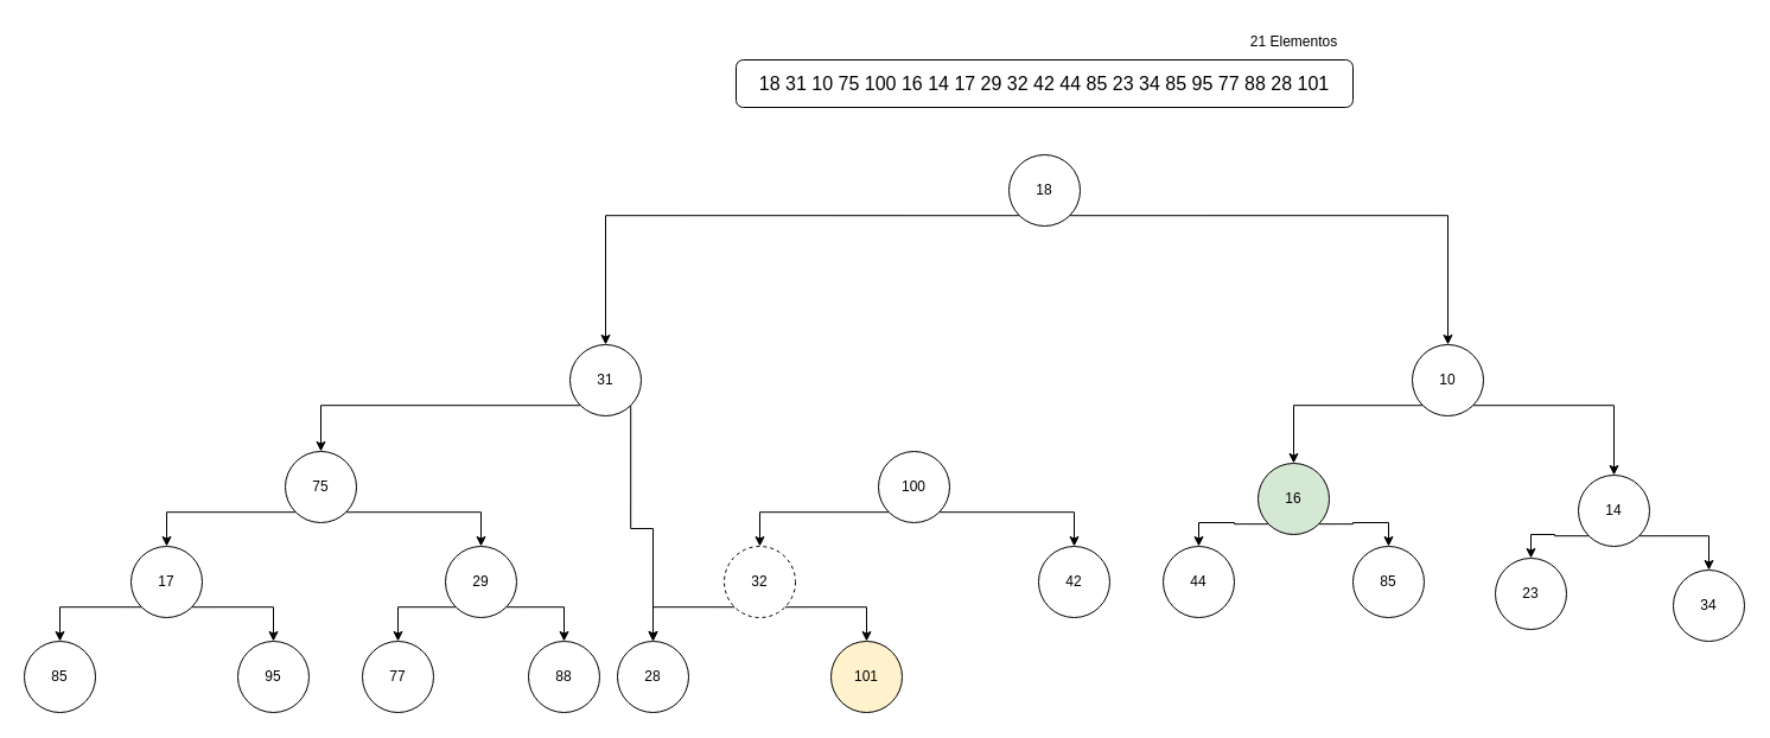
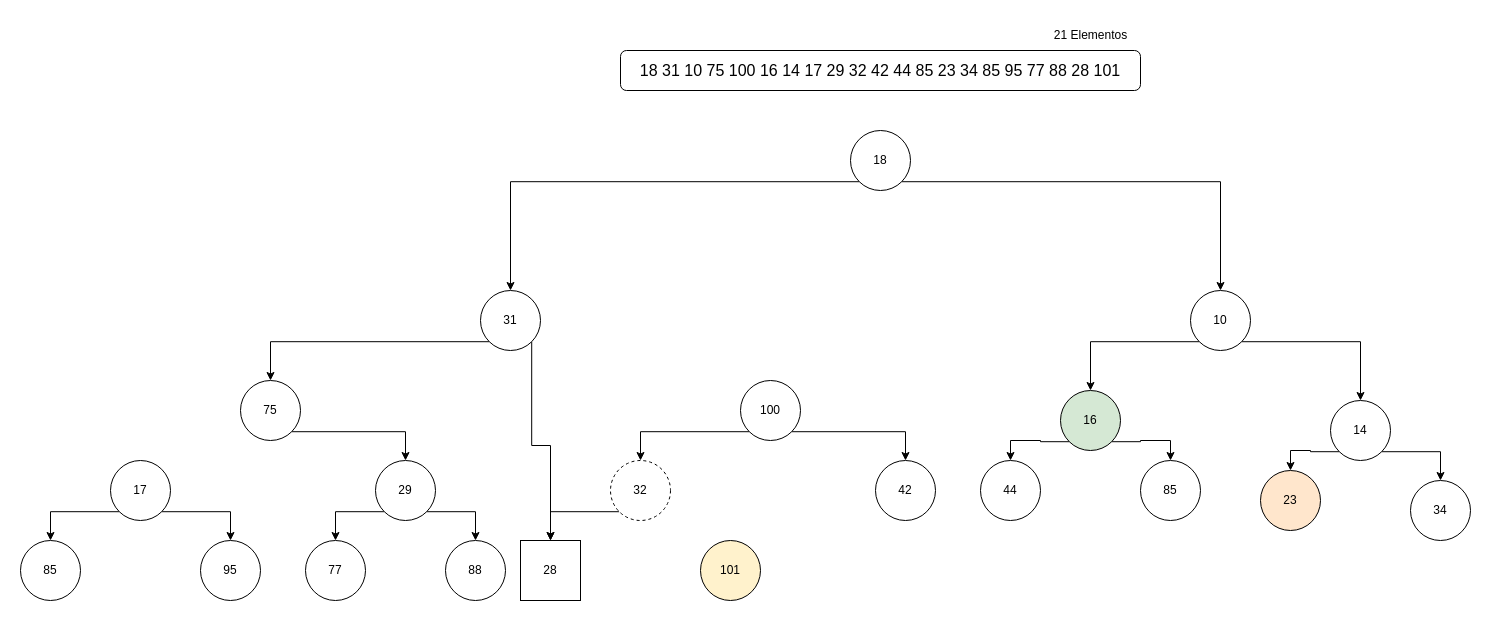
  <mxCell id="0" />
  <mxCell id="1" parent="0" />
  <mxCell id="2" value="&lt;font style=&quot;font-size: 16px;&quot;&gt;18 31 10 75 100 16 14 17 29 32 42 44 85 23 34 85 95 77 88 28 101&lt;/font&gt;" style="rounded=1;whiteSpace=wrap;html=1;" vertex="1" parent="1"><mxGeometry x="620" y="50" width="520" height="40" as="geometry" /></mxCell>
  <mxCell id="3" style="edgeStyle=orthogonalEdgeStyle;rounded=0;orthogonalLoop=1;jettySize=auto;html=1;exitX=0;exitY=1;exitDx=0;exitDy=0;entryX=0.5;entryY=0;entryDx=0;entryDy=0;" edge="1" parent="1" source="5" target="8"><mxGeometry relative="1" as="geometry" /></mxCell>
  <mxCell id="4" style="edgeStyle=orthogonalEdgeStyle;rounded=0;orthogonalLoop=1;jettySize=auto;html=1;exitX=1;exitY=1;exitDx=0;exitDy=0;entryX=0.5;entryY=0;entryDx=0;entryDy=0;" edge="1" parent="1" source="5" target="33"><mxGeometry relative="1" as="geometry" /></mxCell>
  <mxCell id="5" value="18" style="ellipse;whiteSpace=wrap;html=1;aspect=fixed;" vertex="1" parent="1"><mxGeometry x="850" y="130" width="60" height="60" as="geometry" /></mxCell>
  <mxCell id="6" style="edgeStyle=orthogonalEdgeStyle;rounded=0;orthogonalLoop=1;jettySize=auto;html=1;exitX=0;exitY=1;exitDx=0;exitDy=0;entryX=0.5;entryY=0;entryDx=0;entryDy=0;" edge="1" parent="1" source="8" target="11"><mxGeometry relative="1" as="geometry" /></mxCell>
  <mxCell id="7" style="edgeStyle=orthogonalEdgeStyle;rounded=0;orthogonalLoop=1;jettySize=auto;html=1;exitX=1;exitY=1;exitDx=0;exitDy=0;" edge="1" parent="1" source="8" target="30"><mxGeometry relative="1" as="geometry" /></mxCell>
  <mxCell id="8" value="31" style="ellipse;whiteSpace=wrap;html=1;aspect=fixed;" vertex="1" parent="1"><mxGeometry x="480" y="290" width="60" height="60" as="geometry" /></mxCell>
- <mxCell id="9" style="edgeStyle=orthogonalEdgeStyle;rounded=0;orthogonalLoop=1;jettySize=auto;html=1;exitX=0;exitY=1;exitDx=0;exitDy=0;entryX=0.5;entryY=0;entryDx=0;entryDy=0;" edge="1" parent="1" source="11" target="14"><mxGeometry relative="1" as="geometry" /></mxCell>
  <mxCell id="10" style="edgeStyle=orthogonalEdgeStyle;rounded=0;orthogonalLoop=1;jettySize=auto;html=1;exitX=1;exitY=1;exitDx=0;exitDy=0;" edge="1" parent="1" source="11" target="18"><mxGeometry relative="1" as="geometry" /></mxCell>
  <mxCell id="11" value="75" style="ellipse;whiteSpace=wrap;html=1;aspect=fixed;" vertex="1" parent="1"><mxGeometry x="240" y="380" width="60" height="60" as="geometry" /></mxCell>
  <mxCell id="12" style="edgeStyle=orthogonalEdgeStyle;rounded=0;orthogonalLoop=1;jettySize=auto;html=1;exitX=1;exitY=1;exitDx=0;exitDy=0;entryX=0.5;entryY=0;entryDx=0;entryDy=0;" edge="1" parent="1" source="14" target="15"><mxGeometry relative="1" as="geometry" /></mxCell>
  <mxCell id="13" style="edgeStyle=orthogonalEdgeStyle;rounded=0;orthogonalLoop=1;jettySize=auto;html=1;exitX=0;exitY=1;exitDx=0;exitDy=0;entryX=0.5;entryY=0;entryDx=0;entryDy=0;" edge="1" parent="1" source="14" target="21"><mxGeometry relative="1" as="geometry" /></mxCell>
  <mxCell id="14" value="17" style="ellipse;whiteSpace=wrap;html=1;aspect=fixed;" vertex="1" parent="1"><mxGeometry x="110" y="460" width="60" height="60" as="geometry" /></mxCell>
  <mxCell id="15" value="95" style="ellipse;whiteSpace=wrap;html=1;aspect=fixed;" vertex="1" parent="1"><mxGeometry x="200" y="540" width="60" height="60" as="geometry" /></mxCell>
  <mxCell id="16" style="edgeStyle=orthogonalEdgeStyle;rounded=0;orthogonalLoop=1;jettySize=auto;html=1;exitX=1;exitY=1;exitDx=0;exitDy=0;entryX=0.5;entryY=0;entryDx=0;entryDy=0;" edge="1" parent="1" source="18" target="19"><mxGeometry relative="1" as="geometry" /></mxCell>
  <mxCell id="17" style="edgeStyle=orthogonalEdgeStyle;rounded=0;orthogonalLoop=1;jettySize=auto;html=1;exitX=0;exitY=1;exitDx=0;exitDy=0;entryX=0.5;entryY=0;entryDx=0;entryDy=0;" edge="1" parent="1" source="18" target="20"><mxGeometry relative="1" as="geometry" /></mxCell>
  <mxCell id="18" value="29" style="ellipse;whiteSpace=wrap;html=1;aspect=fixed;" vertex="1" parent="1"><mxGeometry x="375" y="460" width="60" height="60" as="geometry" /></mxCell>
  <mxCell id="19" value="88" style="ellipse;whiteSpace=wrap;html=1;aspect=fixed;" vertex="1" parent="1"><mxGeometry x="445" y="540" width="60" height="60" as="geometry" /></mxCell>
  <mxCell id="20" value="77" style="ellipse;whiteSpace=wrap;html=1;aspect=fixed;" vertex="1" parent="1"><mxGeometry x="305" y="540" width="60" height="60" as="geometry" /></mxCell>
  <mxCell id="21" value="85" style="ellipse;whiteSpace=wrap;html=1;aspect=fixed;" vertex="1" parent="1"><mxGeometry x="20" y="540" width="60" height="60" as="geometry" /></mxCell>
  <mxCell id="22" style="edgeStyle=orthogonalEdgeStyle;rounded=0;orthogonalLoop=1;jettySize=auto;html=1;exitX=0;exitY=1;exitDx=0;exitDy=0;entryX=0.5;entryY=0;entryDx=0;entryDy=0;" edge="1" parent="1" source="24" target="27"><mxGeometry relative="1" as="geometry" /></mxCell>
  <mxCell id="23" style="edgeStyle=orthogonalEdgeStyle;rounded=0;orthogonalLoop=1;jettySize=auto;html=1;exitX=1;exitY=1;exitDx=0;exitDy=0;" edge="1" parent="1" source="24" target="29"><mxGeometry relative="1" as="geometry" /></mxCell>
  <mxCell id="24" value="100" style="ellipse;whiteSpace=wrap;html=1;aspect=fixed;" vertex="1" parent="1"><mxGeometry x="740" y="380" width="60" height="60" as="geometry" /></mxCell>
- <mxCell id="25" style="edgeStyle=orthogonalEdgeStyle;rounded=0;orthogonalLoop=1;jettySize=auto;html=1;exitX=1;exitY=1;exitDx=0;exitDy=0;entryX=0.5;entryY=0;entryDx=0;entryDy=0;" edge="1" parent="1" source="27" target="28"><mxGeometry relative="1" as="geometry" /></mxCell>
  <mxCell id="26" style="edgeStyle=orthogonalEdgeStyle;rounded=0;orthogonalLoop=1;jettySize=auto;html=1;exitX=0;exitY=1;exitDx=0;exitDy=0;entryX=0.5;entryY=0;entryDx=0;entryDy=0;" edge="1" parent="1" source="27" target="30"><mxGeometry relative="1" as="geometry" /></mxCell>
  <mxCell id="27" value="32" style="ellipse;whiteSpace=wrap;html=1;aspect=fixed;dashed=1;" vertex="1" parent="1"><mxGeometry x="610" y="460" width="60" height="60" as="geometry" /></mxCell>
  <mxCell id="28" value="101" style="ellipse;whiteSpace=wrap;html=1;aspect=fixed;fillColor=#fff2cc;" vertex="1" parent="1"><mxGeometry x="700" y="540" width="60" height="60" as="geometry" /></mxCell>
  <mxCell id="29" value="42" style="ellipse;whiteSpace=wrap;html=1;aspect=fixed;" vertex="1" parent="1"><mxGeometry x="875" y="460" width="60" height="60" as="geometry" /></mxCell>
- <mxCell id="30" value="28" style="ellipse;whiteSpace=wrap;html=1;aspect=fixed;" vertex="1" parent="1"><mxGeometry x="520" y="540" width="60" height="60" as="geometry" /></mxCell>
+ <mxCell id="30" value="28" style="whiteSpace=wrap;html=1;aspect=fixed;rounded=0;" vertex="1" parent="1"><mxGeometry x="520" y="540" width="60" height="60" as="geometry" /></mxCell>
  <mxCell id="31" style="edgeStyle=orthogonalEdgeStyle;rounded=0;orthogonalLoop=1;jettySize=auto;html=1;exitX=0;exitY=1;exitDx=0;exitDy=0;entryX=0.5;entryY=0;entryDx=0;entryDy=0;" edge="1" parent="1" source="33" target="36"><mxGeometry relative="1" as="geometry" /></mxCell>
  <mxCell id="32" style="edgeStyle=orthogonalEdgeStyle;rounded=0;orthogonalLoop=1;jettySize=auto;html=1;exitX=1;exitY=1;exitDx=0;exitDy=0;entryX=0.5;entryY=0;entryDx=0;entryDy=0;" edge="1" parent="1" source="33" target="41"><mxGeometry relative="1" as="geometry" /></mxCell>
  <mxCell id="33" value="10" style="ellipse;whiteSpace=wrap;html=1;aspect=fixed;" vertex="1" parent="1"><mxGeometry x="1190" y="290" width="60" height="60" as="geometry" /></mxCell>
  <mxCell id="34" style="edgeStyle=orthogonalEdgeStyle;rounded=0;orthogonalLoop=1;jettySize=auto;html=1;exitX=0;exitY=1;exitDx=0;exitDy=0;entryX=0.5;entryY=0;entryDx=0;entryDy=0;" edge="1" parent="1" source="36" target="37"><mxGeometry relative="1" as="geometry" /></mxCell>
  <mxCell id="35" style="edgeStyle=orthogonalEdgeStyle;rounded=0;orthogonalLoop=1;jettySize=auto;html=1;exitX=1;exitY=1;exitDx=0;exitDy=0;" edge="1" parent="1" source="36" target="38"><mxGeometry relative="1" as="geometry" /></mxCell>
  <mxCell id="36" value="16" style="ellipse;whiteSpace=wrap;html=1;aspect=fixed;fillColor=#d5e8d4;" vertex="1" parent="1"><mxGeometry x="1060" y="390" width="60" height="60" as="geometry" /></mxCell>
  <mxCell id="37" value="44" style="ellipse;whiteSpace=wrap;html=1;aspect=fixed;" vertex="1" parent="1"><mxGeometry x="980" y="460" width="60" height="60" as="geometry" /></mxCell>
  <mxCell id="38" value="85" style="ellipse;whiteSpace=wrap;html=1;aspect=fixed;" vertex="1" parent="1"><mxGeometry x="1140" y="460" width="60" height="60" as="geometry" /></mxCell>
  <mxCell id="39" style="edgeStyle=orthogonalEdgeStyle;rounded=0;orthogonalLoop=1;jettySize=auto;html=1;exitX=0;exitY=1;exitDx=0;exitDy=0;entryX=0.5;entryY=0;entryDx=0;entryDy=0;" edge="1" parent="1" source="41" target="42"><mxGeometry relative="1" as="geometry" /></mxCell>
  <mxCell id="40" style="edgeStyle=orthogonalEdgeStyle;rounded=0;orthogonalLoop=1;jettySize=auto;html=1;exitX=1;exitY=1;exitDx=0;exitDy=0;" edge="1" parent="1" source="41" target="43"><mxGeometry relative="1" as="geometry" /></mxCell>
  <mxCell id="41" value="14" style="ellipse;whiteSpace=wrap;html=1;aspect=fixed;" vertex="1" parent="1"><mxGeometry x="1330" y="400" width="60" height="60" as="geometry" /></mxCell>
- <mxCell id="42" value="23" style="ellipse;whiteSpace=wrap;html=1;aspect=fixed;" vertex="1" parent="1"><mxGeometry x="1260" y="470" width="60" height="60" as="geometry" /></mxCell>
+ <mxCell id="42" value="23" style="ellipse;whiteSpace=wrap;html=1;aspect=fixed;fillColor=#ffe6cc;" vertex="1" parent="1"><mxGeometry x="1260" y="470" width="60" height="60" as="geometry" /></mxCell>
  <mxCell id="43" value="34" style="ellipse;whiteSpace=wrap;html=1;aspect=fixed;" vertex="1" parent="1"><mxGeometry x="1410" y="480" width="60" height="60" as="geometry" /></mxCell>
  <mxCell id="44" value="21 Elementos" style="text;html=1;align=center;verticalAlign=middle;resizable=0;points=[];autosize=1;strokeColor=none;fillColor=none;" vertex="1" parent="1"><mxGeometry x="1040" y="20" width="100" height="30" as="geometry" /></mxCell>
